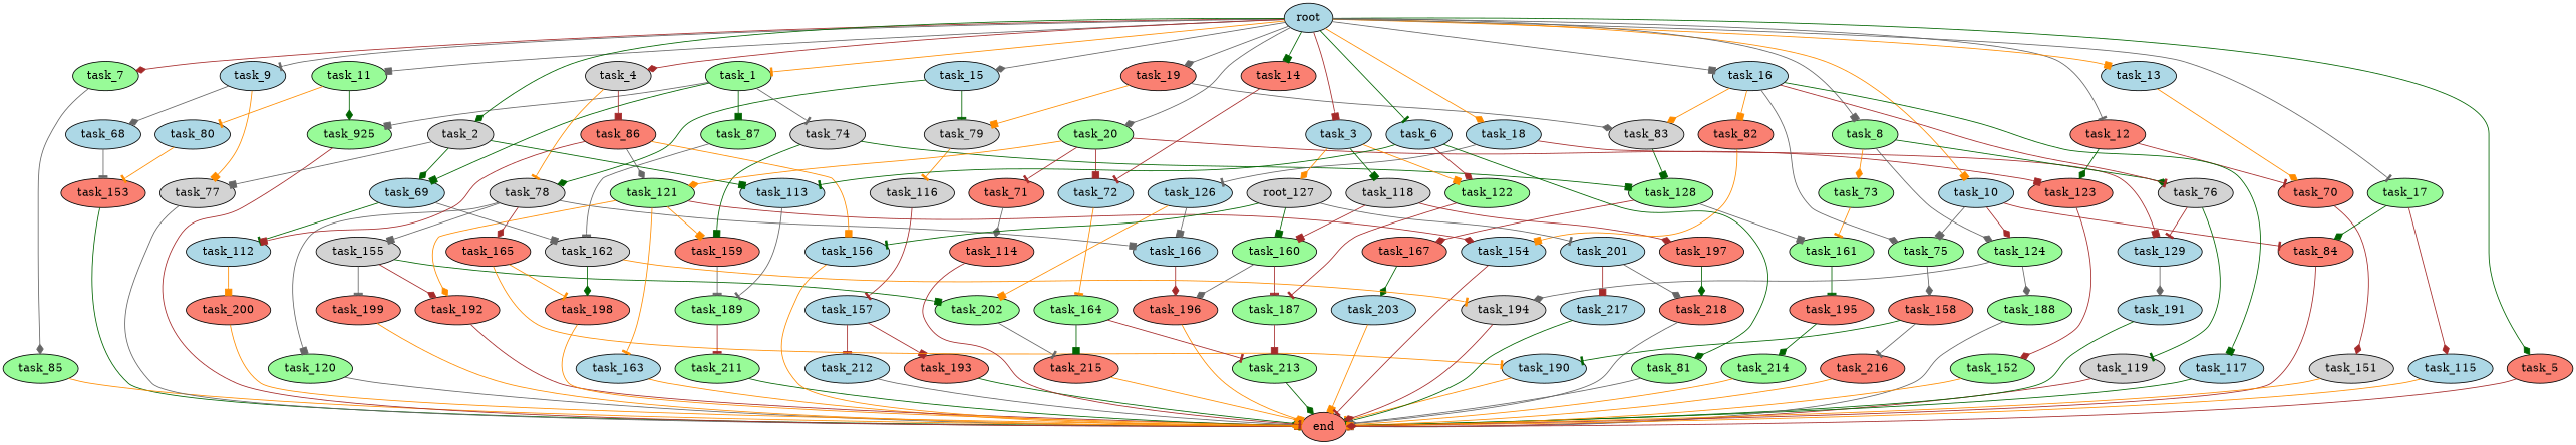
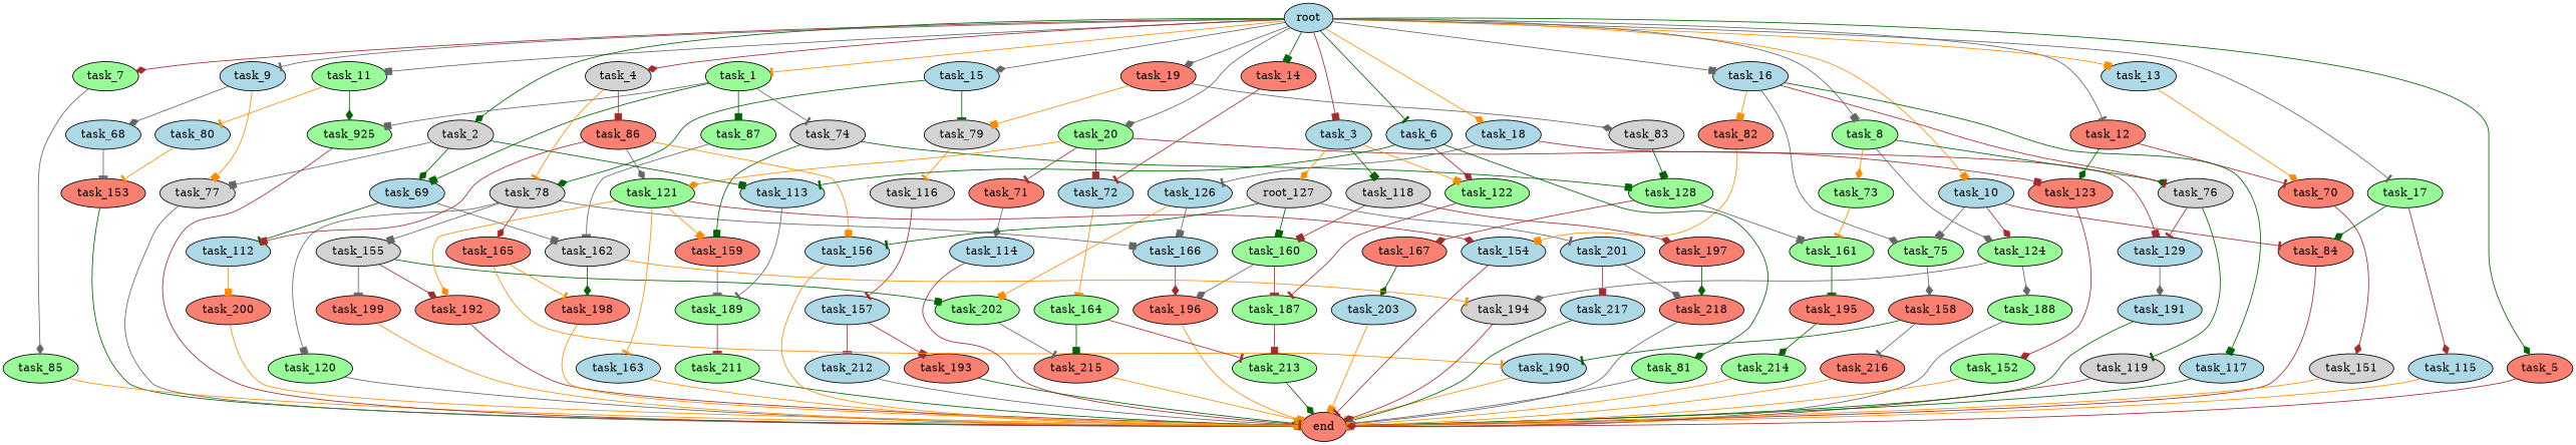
  digraph {
    node [fillcolor=lightblue style=filled]
    edge [arrowhead=box color=gray40]
    task_116 [fillcolor=lightgrey]
    task_157
    task_212
    task_193 [fillcolor=salmon]
    end [fillcolor=salmon]
    task_163
    task_79 [fillcolor=lightgrey]
    task_15
    task_78 [fillcolor=lightgrey]
    task_166
    task_155 [fillcolor=lightgrey]
    task_165 [fillcolor=salmon]
    task_120 [fillcolor=palegreen]
    task_118 [fillcolor=lightgrey]
    task_160 [fillcolor=palegreen]
    task_197 [fillcolor=salmon]
    task_196 [fillcolor=salmon]
    task_187 [fillcolor=palegreen]
    task_218 [fillcolor=salmon]
    task_153 [fillcolor=salmon]
    task_7 [fillcolor=palegreen]
    task_85 [fillcolor=palegreen]
    task_128 [fillcolor=palegreen]
    task_167 [fillcolor=salmon]
    task_161 [fillcolor=palegreen]
    task_203
    task_195 [fillcolor=salmon]
    task_119 [fillcolor=lightgrey]
    task_191
    task_75 [fillcolor=palegreen]
    task_158 [fillcolor=salmon]
    task_216 [fillcolor=salmon]
    task_190
    task_214 [fillcolor=palegreen]
    task_154
    task_117
    task_164 [fillcolor=palegreen]
    task_72
    task_213 [fillcolor=palegreen]
    task_215 [fillcolor=salmon]
    task_77 [fillcolor=lightgrey]
    task_9
    task_68
    task_192 [fillcolor=salmon]
    task_202 [fillcolor=palegreen]
    task_199 [fillcolor=salmon]
    task_74 [fillcolor=lightgrey]
    task_159 [fillcolor=salmon]
    task_189 [fillcolor=palegreen]
    task_200 [fillcolor=salmon]
    task_112
    task_121 [fillcolor=palegreen]
    task_217
    task_73 [fillcolor=palegreen]
    task_18
    task_126
    task_129
    task_188 [fillcolor=palegreen]
    task_82 [fillcolor=salmon]
    task_115
    task_11 [fillcolor=palegreen]
    n62 [fillcolor=palegreen label=task_925]
    task_80
    task_83 [fillcolor=lightgrey]
    task_1 [fillcolor=palegreen]
    task_69
    task_87 [fillcolor=palegreen]
    task_162 [fillcolor=lightgrey]
    task_211 [fillcolor=palegreen]
    task_198 [fillcolor=salmon]
    task_86 [fillcolor=salmon]
    task_156
    task_201
    task_194 [fillcolor=lightgrey]
    task_123 [fillcolor=salmon]
    task_152 [fillcolor=palegreen]
    task_20 [fillcolor=palegreen]
    task_71 [fillcolor=salmon]
-   task_114 [fillcolor=salmon]
+   task_114
    task_19 [fillcolor=salmon]
    n81 [fillcolor=lightgrey label=root_127]
    task_4 [fillcolor=lightgrey]
    task_10
    task_124 [fillcolor=palegreen]
    task_84 [fillcolor=salmon]
    task_81 [fillcolor=palegreen]
    task_70 [fillcolor=salmon]
    task_151 [fillcolor=lightgrey]
    task_14 [fillcolor=salmon]
    task_12 [fillcolor=salmon]
    task_13
    task_3
    task_122 [fillcolor=palegreen]
    task_5 [fillcolor=salmon]
    task_113
    task_6
    task_2 [fillcolor=lightgrey]
    task_17 [fillcolor=palegreen]
    task_76 [fillcolor=lightgrey]
    root
    task_8 [fillcolor=palegreen]
    task_16
    task_116 -> task_157 [arrowhead=tee color=brown]
    task_157 -> task_212 [arrowhead=tee color=brown]
    task_157 -> task_193 [color=brown]
    task_212 -> end [arrowhead=tee]
    task_193 -> end [arrowhead=diamond color=darkgreen]
    task_163 -> end [color=darkorange]
    task_79 -> task_116 [arrowhead=tee color=darkorange]
    task_15 -> task_79 [arrowhead=tee color=darkgreen]
    task_15 -> task_78 [arrowhead=diamond color=darkgreen]
    task_78 -> task_166
    task_78 -> task_155
    task_78 -> task_165 [arrowhead=diamond color=brown]
    task_78 -> task_120
    task_166 -> task_196 [arrowhead=diamond color=brown]
    task_155 -> task_192 [arrowhead=diamond color=brown]
    task_155 -> task_202 [color=darkgreen]
    task_155 -> task_199 [arrowhead=tee]
    task_165 -> task_190 [arrowhead=tee color=darkorange]
    task_165 -> task_198 [arrowhead=tee color=darkorange]
    task_120 -> end
    task_118 -> task_160 [color=brown]
    task_118 -> task_197 [arrowhead=diamond color=brown]
    task_160 -> task_196 [arrowhead=diamond]
    task_160 -> task_187 [arrowhead=tee color=brown]
    task_197 -> task_218 [arrowhead=diamond color=darkgreen]
    task_196 -> end [color=darkorange]
    task_187 -> task_213 [color=brown]
    task_218 -> end
    task_153 -> end [arrowhead=diamond color=darkgreen]
    task_7 -> task_85 [arrowhead=diamond]
    task_85 -> end [arrowhead=tee color=darkorange]
    task_128 -> task_167 [arrowhead=diamond color=brown]
    task_128 -> task_161
    task_167 -> task_203 [arrowhead=diamond color=darkgreen]
    task_161 -> task_195 [arrowhead=tee color=darkgreen]
    task_203 -> end [color=darkorange]
    task_195 -> task_214 [arrowhead=diamond color=darkgreen]
    task_119 -> end [color=brown]
    task_191 -> end [arrowhead=tee color=darkgreen]
    task_75 -> task_158 [arrowhead=diamond]
    task_158 -> task_216 [arrowhead=tee]
    task_158 -> task_190 [arrowhead=tee color=darkgreen]
    task_216 -> end [color=darkorange]
    task_190 -> end [arrowhead=tee color=darkorange]
    task_214 -> end [color=darkorange]
    task_154 -> end [arrowhead=tee color=brown]
    task_117 -> end [arrowhead=tee color=darkgreen]
    task_164 -> task_213 [arrowhead=tee color=brown]
    task_164 -> task_215 [color=darkgreen]
    task_72 -> task_164 [arrowhead=tee color=darkorange]
    task_213 -> end [arrowhead=diamond color=darkgreen]
    task_215 -> end [arrowhead=diamond color=darkorange]
    task_77 -> end [arrowhead=diamond]
    task_9 -> task_77 [color=darkorange]
    task_9 -> task_68 [arrowhead=diamond]
    task_68 -> task_153 [arrowhead=tee]
    task_192 -> end [arrowhead=tee color=brown]
    task_202 -> task_215 [arrowhead=tee]
    task_199 -> end [color=darkorange]
    task_74 -> task_128 [color=darkgreen]
    task_74 -> task_159 [color=darkgreen]
    task_159 -> task_189 [arrowhead=tee]
    task_189 -> task_211 [arrowhead=tee color=brown]
    task_200 -> end [arrowhead=tee color=darkorange]
    task_112 -> task_200 [color=darkorange]
    task_121 -> task_163 [arrowhead=tee color=darkorange]
    task_121 -> task_154 [arrowhead=diamond color=brown]
    task_121 -> task_192 [arrowhead=diamond color=darkorange]
    task_121 -> task_159 [color=darkorange]
    task_217 -> end [color=darkgreen]
    task_73 -> task_161 [arrowhead=tee color=darkorange]
    task_18 -> task_126 [arrowhead=tee]
    task_18 -> task_129 [color=brown]
    task_126 -> task_166
    task_126 -> task_202 [color=darkorange]
    task_129 -> task_191 [arrowhead=diamond]
    task_188 -> end
    task_82 -> task_154 [color=darkorange]
    task_115 -> end [color=darkorange]
    task_11 -> n62 [arrowhead=diamond color=darkgreen]
    task_11 -> task_80 [arrowhead=tee color=darkorange]
    n62 -> end [color=brown]
    task_80 -> task_153 [arrowhead=tee color=darkorange]
    task_83 -> task_128 [color=darkgreen]
    task_1 -> task_74 [arrowhead=tee]
    task_1 -> n62
    task_1 -> task_69 [color=darkgreen]
    task_1 -> task_87 [color=darkgreen]
    task_69 -> task_112 [arrowhead=tee color=darkgreen]
    task_69 -> task_162
    task_87 -> task_162 [arrowhead=tee]
    task_162 -> task_198 [arrowhead=diamond color=darkgreen]
    task_162 -> task_194 [arrowhead=tee color=darkorange]
    task_211 -> end [arrowhead=tee color=darkgreen]
    task_198 -> end [color=darkorange]
    task_86 -> task_112 [color=brown]
    task_86 -> task_121 [arrowhead=diamond]
    task_86 -> task_156 [color=darkorange]
    task_156 -> end [arrowhead=diamond color=darkorange]
    task_201 -> task_218 [arrowhead=diamond]
    task_201 -> task_217 [color=brown]
    task_194 -> end [arrowhead=diamond color=brown]
    task_123 -> task_152 [arrowhead=diamond color=brown]
    task_152 -> end [arrowhead=tee color=darkorange]
    task_20 -> task_72 [color=brown]
    task_20 -> task_121 [arrowhead=diamond color=darkorange]
    task_20 -> task_123 [color=brown]
    task_20 -> task_71 [arrowhead=tee color=brown]
    task_71 -> task_114 [arrowhead=diamond]
    task_114 -> end [arrowhead=tee color=brown]
    task_19 -> task_79 [color=darkorange]
    task_19 -> task_83 [arrowhead=diamond]
    n81 -> task_160 [color=darkgreen]
    n81 -> task_156 [arrowhead=tee color=darkgreen]
    n81 -> task_201 [arrowhead=tee]
    task_4 -> task_78 [arrowhead=tee color=darkorange]
    task_4 -> task_86 [color=brown]
    task_10 -> task_75
    task_10 -> task_124 [arrowhead=diamond color=brown]
    task_10 -> task_84 [arrowhead=tee color=brown]
    task_124 -> task_188 [arrowhead=diamond]
    task_124 -> task_194 [arrowhead=diamond]
    task_84 -> end [arrowhead=tee color=brown]
    task_81 -> end [arrowhead=diamond]
    task_70 -> task_151 [arrowhead=diamond color=brown]
    task_151 -> end [color=darkorange]
    task_14 -> task_72 [arrowhead=tee color=brown]
    task_12 -> task_123 [arrowhead=diamond color=darkgreen]
    task_12 -> task_70 [arrowhead=tee color=brown]
    task_13 -> task_70 [arrowhead=diamond color=darkorange]
    task_3 -> task_118 [color=darkgreen]
    task_3 -> n81 [arrowhead=diamond color=darkorange]
    task_3 -> task_122 [color=darkorange]
    task_122 -> task_187 [arrowhead=tee color=brown]
    task_5 -> end [arrowhead=diamond color=brown]
    task_113 -> task_189 [arrowhead=tee]
    task_6 -> task_81 [arrowhead=diamond color=darkgreen]
    task_6 -> task_122 [arrowhead=diamond color=brown]
    task_6 -> task_113 [arrowhead=tee color=darkgreen]
    task_2 -> task_77
    task_2 -> task_69 [arrowhead=diamond color=darkgreen]
    task_2 -> task_113 [color=darkgreen]
    task_17 -> task_115 [arrowhead=diamond color=brown]
    task_17 -> task_84 [arrowhead=diamond color=darkgreen]
    task_76 -> task_119 [arrowhead=tee color=darkgreen]
    task_76 -> task_129 [arrowhead=tee color=brown]
    root -> task_15 [arrowhead=diamond]
    root -> task_7 [arrowhead=diamond color=brown]
    root -> task_9 [arrowhead=tee]
    root -> task_18 [arrowhead=diamond color=darkorange]
    root -> task_11
    root -> task_1 [arrowhead=tee color=darkorange]
    root -> task_20 [arrowhead=diamond]
    root -> task_19 [arrowhead=diamond]
    root -> task_4 [arrowhead=diamond color=brown]
    root -> task_10 [color=darkorange]
    root -> task_14 [color=darkgreen]
    root -> task_12 [arrowhead=tee]
    root -> task_13 [color=darkorange]
    root -> task_3 [color=brown]
    root -> task_5 [arrowhead=diamond color=darkgreen]
    root -> task_6 [arrowhead=tee color=darkgreen]
    root -> task_2 [arrowhead=diamond color=darkgreen]
    root -> task_17 [arrowhead=tee]
    root -> task_8
    root -> task_16
    task_8 -> task_73 [arrowhead=diamond color=darkorange]
    task_8 -> task_124 [arrowhead=diamond]
    task_8 -> task_76 [arrowhead=diamond color=darkgreen]
    task_16 -> task_75 [arrowhead=diamond]
    task_16 -> task_117 [color=darkgreen]
    task_16 -> task_82 [color=darkorange]
-   task_16 -> task_83 [arrowhead=diamond color=darkorange]
    task_16 -> task_76 [arrowhead=tee color=brown]
  }
